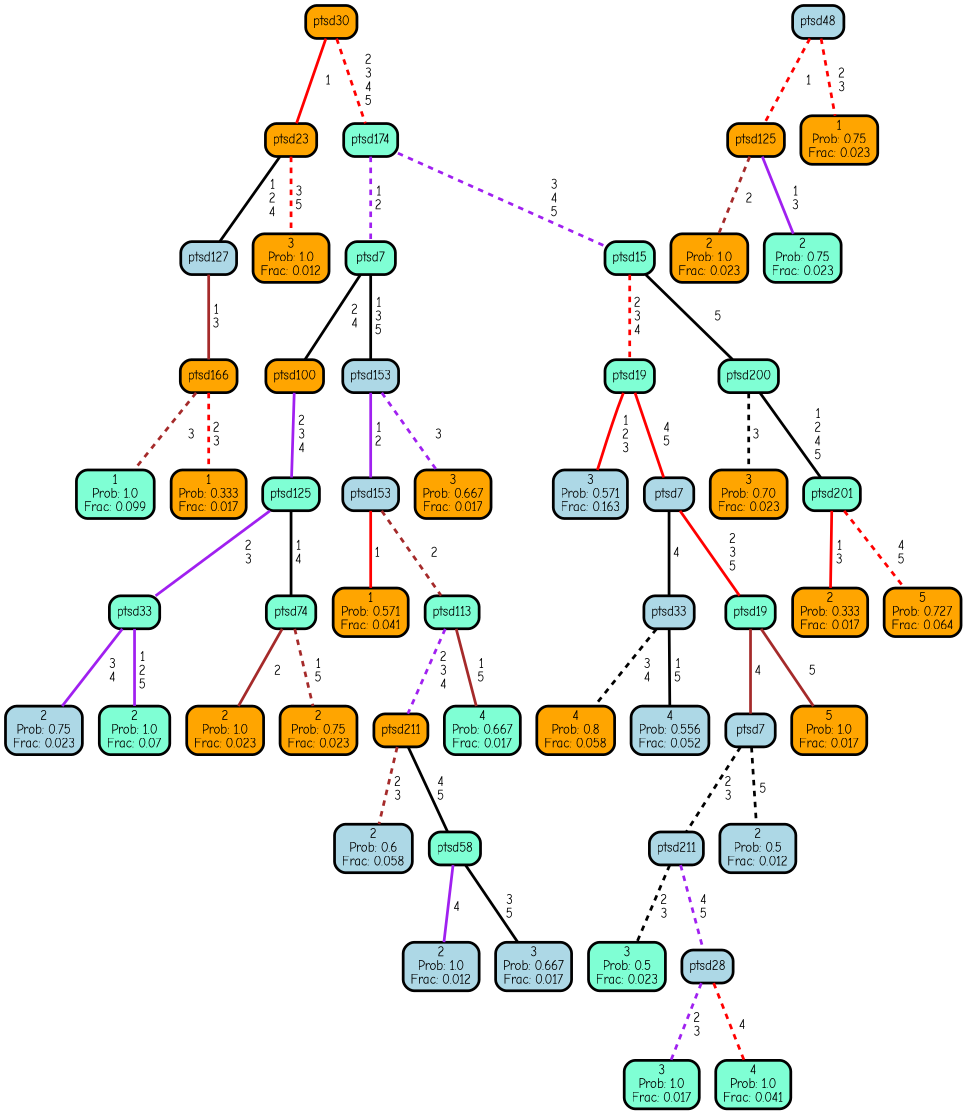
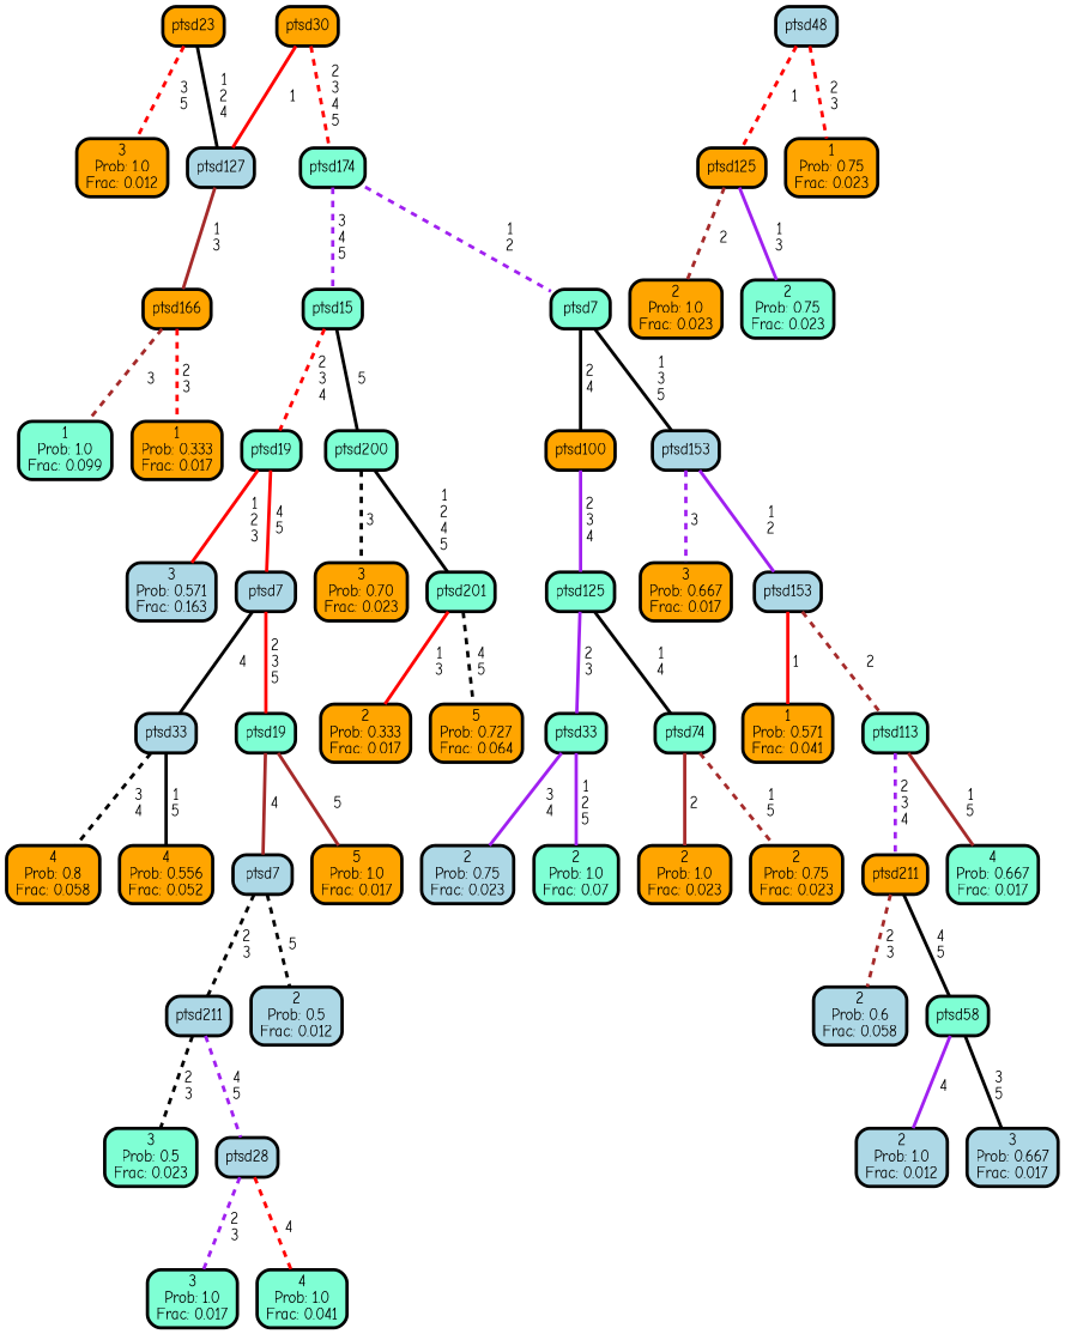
  graph {
    fontname="Comic Neue"
    ranksep="0 equally"
    splines=straight
    node [color=black fillcolor=orange fontcolor=black fontname="Comic Neue" penwidth=3 shape=box style="filled, rounded"]
    edge [color=black fontname="Comic Neue" penwidth=3 style=solid]
    n1 [fillcolor=aquamarine label="1\nProb: 1.0\nFrac: 0.099"]
    n2 [label=ptsd166]
    n3 [label="1\nProb: 0.333\nFrac: 0.017"]
    n4 [fillcolor=lightblue label=ptsd127]
    n5 [fillcolor=lightblue label=ptsd48]
    n6 [label=ptsd125]
    n7 [label="1\nProb: 0.75\nFrac: 0.023"]
    n8 [label="2\nProb: 1.0\nFrac: 0.023"]
    n9 [fillcolor=aquamarine label="2\nProb: 0.75\nFrac: 0.023"]
    n10 [label=ptsd23]
    n11 [label="3\nProb: 1.0\nFrac: 0.012"]
    n12 [label=ptsd30]
    n13 [fillcolor=aquamarine label=ptsd174]
    n14 [fillcolor=aquamarine label=ptsd7]
    n15 [fillcolor=aquamarine label=ptsd15]
    n16 [fillcolor=lightblue label="2\nProb: 0.75\nFrac: 0.023"]
    n17 [fillcolor=aquamarine label=ptsd33]
    n18 [fillcolor=aquamarine label="2\nProb: 1.0\nFrac: 0.07"]
    n19 [fillcolor=aquamarine label=ptsd125]
    n20 [fillcolor=aquamarine label=ptsd74]
    n21 [label="2\nProb: 1.0\nFrac: 0.023"]
    n22 [label="2\nProb: 0.75\nFrac: 0.023"]
    n23 [label=ptsd100]
    n24 [fillcolor=lightblue label=ptsd153]
    n25 [fillcolor=lightblue label=ptsd153]
    n26 [label="3\nProb: 0.667\nFrac: 0.017"]
    n27 [label="1\nProb: 0.571\nFrac: 0.041"]
    n28 [fillcolor=aquamarine label=ptsd113]
    n29 [label=ptsd211]
    n30 [fillcolor=aquamarine label="4\nProb: 0.667\nFrac: 0.017"]
    n31 [fillcolor=lightblue label="2\nProb: 0.6\nFrac: 0.058"]
    n32 [fillcolor=aquamarine label=ptsd58]
    n33 [fillcolor=lightblue label="2\nProb: 1.0\nFrac: 0.012"]
    n34 [fillcolor=lightblue label="3\nProb: 0.667\nFrac: 0.017"]
    n35 [fillcolor=aquamarine label=ptsd19]
    n36 [fillcolor=aquamarine label=ptsd200]
    n37 [fillcolor=lightblue label="3\nProb: 0.571\nFrac: 0.163"]
    n38 [fillcolor=lightblue label=ptsd7]
    n39 [fillcolor=lightblue label=ptsd33]
    n40 [fillcolor=aquamarine label=ptsd19]
    n41 [label="4\nProb: 0.8\nFrac: 0.058"]
-   n42 [fillcolor=lightblue label="4\nProb: 0.556\nFrac: 0.052"]
+   n42 [label="4\nProb: 0.556\nFrac: 0.052"]
    n43 [fillcolor=lightblue label=ptsd7]
    n44 [label="5\nProb: 1.0\nFrac: 0.017"]
    n45 [fillcolor=aquamarine label="3\nProb: 0.5\nFrac: 0.023"]
    n46 [fillcolor=lightblue label=ptsd211]
    n47 [fillcolor=lightblue label=ptsd28]
    n48 [fillcolor=aquamarine label="3\nProb: 1.0\nFrac: 0.017"]
    n49 [fillcolor=aquamarine label="4\nProb: 1.0\nFrac: 0.041"]
    n50 [fillcolor=lightblue label="2\nProb: 0.5\nFrac: 0.012"]
    n51 [label="3\nProb: 0.70\nFrac: 0.023"]
    n52 [fillcolor=aquamarine label=ptsd201]
    n53 [label="2\nProb: 0.333\nFrac: 0.017"]
    n54 [label="5\nProb: 0.727\nFrac: 0.064"]
    subgraph sub_1 {
      rank=same
    }
    n2 -- n1 [color=brown label=" 3" style=dashed]
    n2 -- n3 [color=red label=" 2\n 3" style=dashed]
    n4 -- n2 [color=brown label=" 1\n 3"]
    n5 -- n6 [color=red label=" 1" style=dashed]
    n5 -- n7 [color=red label=" 2\n 3" style=dashed]
    n6 -- n8 [color=brown label=" 2" style=dashed]
    n6 -- n9 [color=purple label=" 1\n 3"]
    n10 -- n4 [label=" 1\n 2\n 4"]
    n10 -- n11 [color=red label=" 3\n 5" style=dashed]
-   n12 -- n10 [color=red label=" 1"]
+   n12 -- n4 [color=red label=" 1"]
    n12 -- n13 [color=red label=" 2\n 3\n 4\n 5" style=dashed]
    n13 -- n14 [color=purple label=" 1\n 2" style=dashed]
    n13 -- n15 [color=purple label=" 3\n 4\n 5" style=dashed]
    n14 -- n23 [label=" 2\n 4"]
    n14 -- n24 [label=" 1\n 3\n 5"]
    n15 -- n35 [color=red label=" 2\n 3\n 4" style=dashed]
    n15 -- n36 [label=" 5"]
    n17 -- n16 [color=purple label=" 3\n 4"]
    n17 -- n18 [color=purple label=" 1\n 2\n 5"]
    n19 -- n17 [color=purple label=" 2\n 3"]
    n19 -- n20 [label=" 1\n 4"]
    n20 -- n21 [color=brown label=" 2"]
    n20 -- n22 [color=brown label=" 1\n 5" style=dashed]
    n23 -- n19 [color=purple label=" 2\n 3\n 4"]
    n24 -- n25 [color=purple label=" 1\n 2"]
    n24 -- n26 [color=purple label=" 3" style=dashed]
    n25 -- n27 [color=red label=" 1"]
    n25 -- n28 [color=brown label=" 2" style=dashed]
    n28 -- n29 [color=purple label=" 2\n 3\n 4" style=dashed]
    n28 -- n30 [color=brown label=" 1\n 5"]
    n29 -- n31 [color=brown label=" 2\n 3" style=dashed]
    n29 -- n32 [label=" 4\n 5"]
    n32 -- n33 [color=purple label=" 4"]
    n32 -- n34 [label=" 3\n 5"]
    n35 -- n37 [color=red label=" 1\n 2\n 3"]
    n35 -- n38 [color=red label=" 4\n 5"]
    n36 -- n51 [label=" 3" style=dashed]
    n36 -- n52 [label=" 1\n 2\n 4\n 5"]
    n38 -- n39 [label=" 4"]
    n38 -- n40 [color=red label=" 2\n 3\n 5"]
    n39 -- n41 [label=" 3\n 4" style=dashed]
    n39 -- n42 [label=" 1\n 5"]
    n40 -- n43 [color=brown label=" 4"]
    n40 -- n44 [color=brown label=" 5"]
    n43 -- n46 [label=" 2\n 3" style=dashed]
    n43 -- n50 [label=" 5" style=dashed]
    n46 -- n45 [label=" 2\n 3" style=dashed]
    n46 -- n47 [color=purple label=" 4\n 5" style=dashed]
    n47 -- n48 [color=purple label=" 2\n 3" style=dashed]
    n47 -- n49 [color=red label=" 4" style=dashed]
    n52 -- n53 [color=red label=" 1\n 3"]
-   n52 -- n54 [color=red label=" 4\n 5" style=dashed]
+   n52 -- n54 [label=" 4\n 5" style=dashed]
  }
